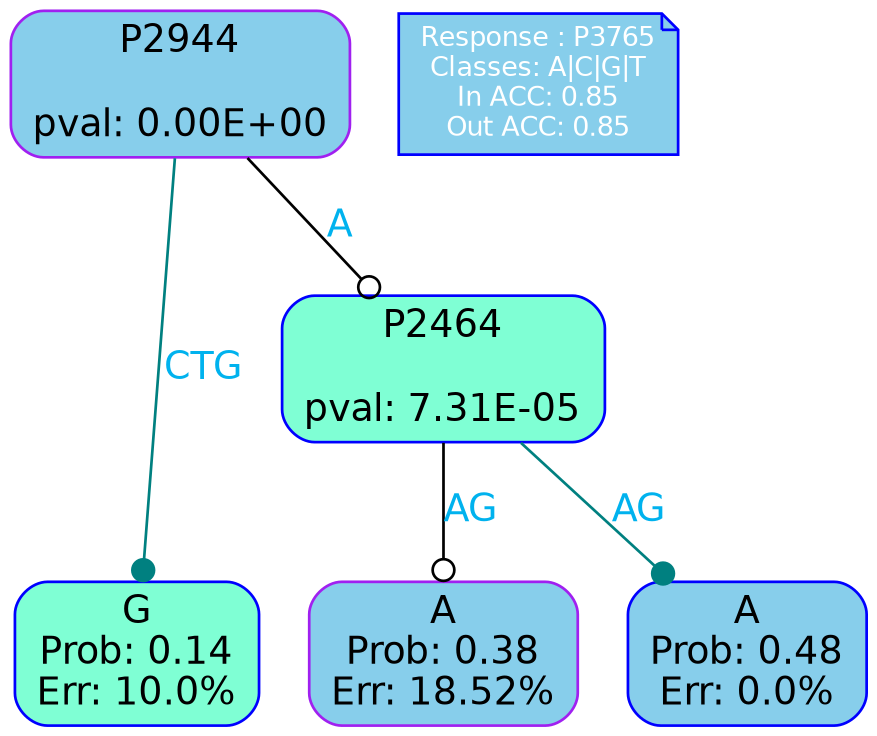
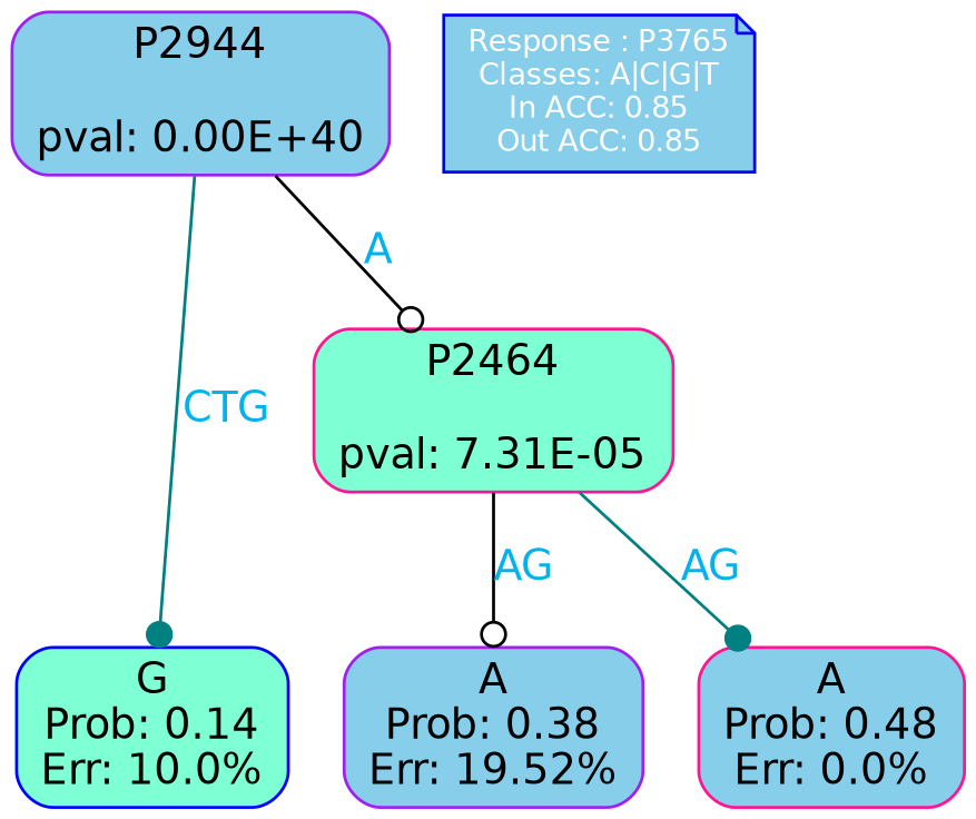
  digraph {
    ranksep=equally
    splines=polylines
    node [color=purple fillcolor=skyblue fontname=helvetica shape=box style="filled, rounded"]
    edge [arrowhead=dot color=teal fontcolor=deepskyblue2 fontname=helvetica]
-   n1 [label="A\nProb: 0.38\nErr: 18.52%"]
-   n2 [color=blue label="A\nProb: 0.48\nErr: 0.0%"]
+   n1 [label="A\nProb: 0.38\nErr: 19.52%"]
+   n2 [color=deeppink label="A\nProb: 0.48\nErr: 0.0%"]
    n3 [color=blue fillcolor=aquamarine label="G\nProb: 0.14\nErr: 10.0%"]
    n4 [align=left color=blue fontcolor=white fontsize=10 label="Response : P3765\nClasses: A|C|G|T\nIn ACC: 0.85\nOut ACC: 0.85\n" shape=note style=filled]
-   n5 [label="P2944\n\npval: 0.00E+00"]
-   n6 [color=blue fillcolor=aquamarine label="P2464\n\npval: 7.31E-05"]
+   n5 [label="P2944\n\npval: 0.00E+40"]
+   n6 [color=deeppink fillcolor=aquamarine label="P2464\n\npval: 7.31E-05"]
    subgraph sub_1 {
      rank=same
      n1
      n2
      n3
    }
    subgraph sub_2 {
      rank=same
      n4
      n5
    }
    n5 -> n3 [label=CTG]
    n5 -> n6 [arrowhead=odot color=black label=A]
    n6 -> n1 [arrowhead=odot color=black label=AG]
    n6 -> n2 [label=AG]
  }
